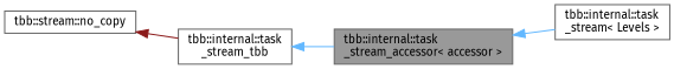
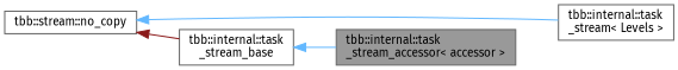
  digraph {
    fontname="Fira Sans"
    rankdir=LR
    node [color=gray40 fillcolor=white fontname="Fira Sans" fontsize=10 shape=box style=filled]
    edge [color=steelblue1 dir=back fontname="Fira Sans" fontsize=10 labelfontname=Helvetica labelfontsize=10 style=solid]
    n1 [fillcolor=grey60 fontcolor=black height=0.2 label="tbb::internal::task\l_stream_accessor\< accessor \>" width=0.4]
    n2 [height=0.2 label="tbb::internal::task\l_stream\< Levels \>" width=0.4]
-   n3 [height=0.2 label="tbb::internal::task\l_stream_tbb" width=0.4]
+   n3 [height=0.2 label="tbb::internal::task\l_stream_base" width=0.4]
    n4 [height=0.2 label="tbb::stream::no_copy" width=0.4]
-   n1 -> n2
+   n4 -> n2
    n3 -> n1
    n4 -> n3 [color=firebrick4]
  }
